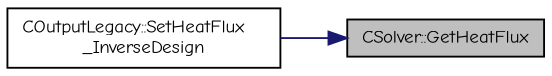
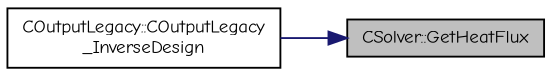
  digraph {
    rankdir=RL
    fontname="Comic Neue"
    node [color=black fontname="Comic Neue" fontsize=10 shape=record style=filled]
    n1 [fillcolor=grey75 fontcolor=black height=0.2 label="CSolver::GetHeatFlux" width=0.4]
-   n2 [fillcolor=white height=0.2 label="COutputLegacy::SetHeatFlux\l_InverseDesign" width=0.4]
+   n2 [fillcolor=white height=0.2 label="COutputLegacy::COutputLegacy\l_InverseDesign" width=0.4]
    n1 -> n2 [color=midnightblue dir=back fontname="Comic Neue" fontsize=10 labelfontname=Helvetica labelfontsize=10 style=solid]
  }
